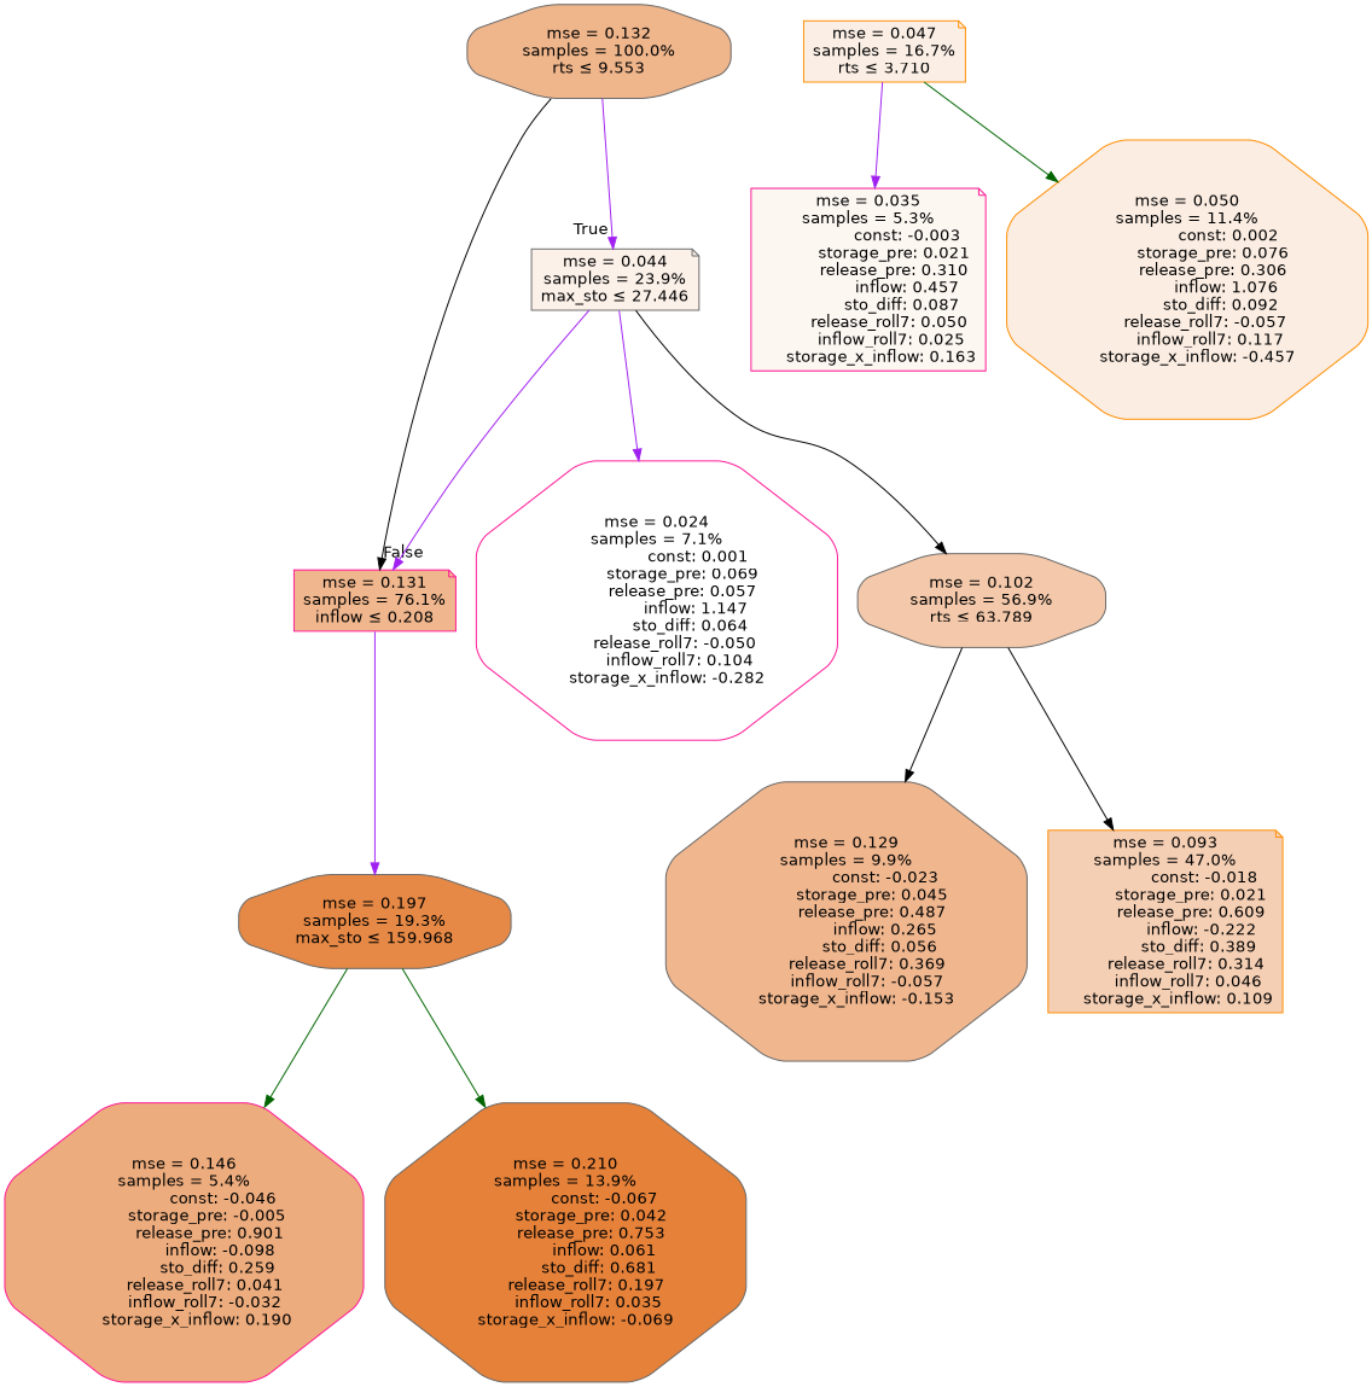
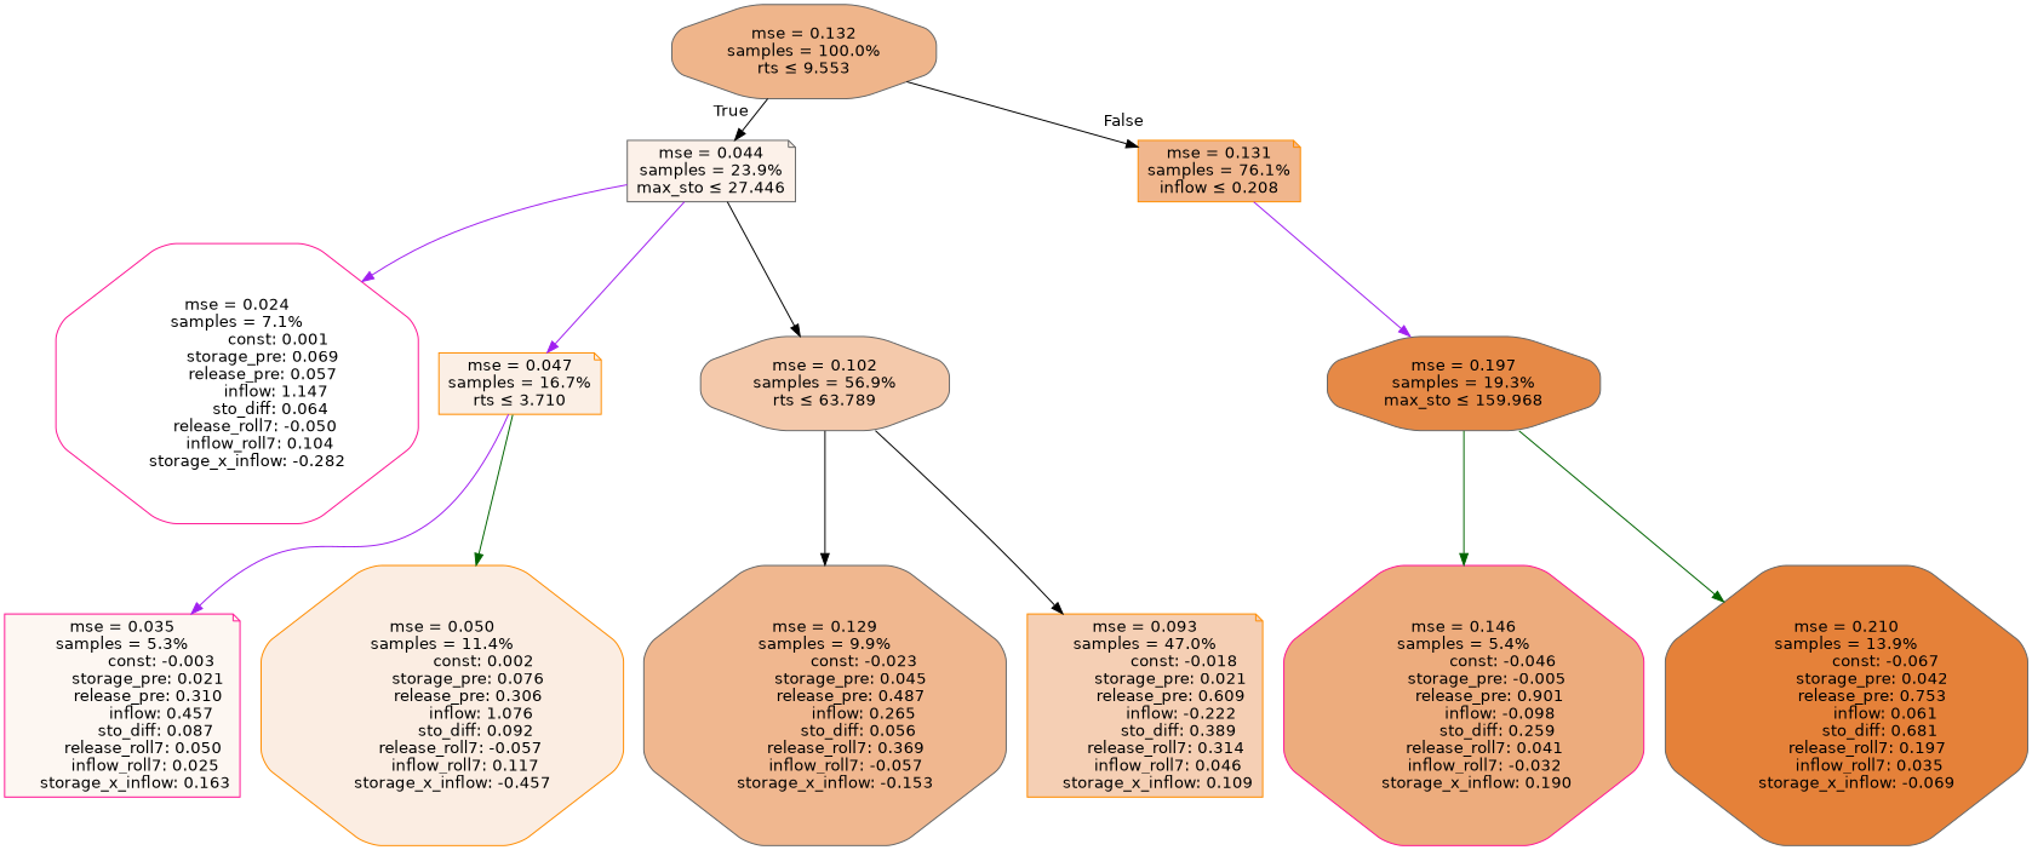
  digraph {
    node [color=gray40 fontname=helvetica shape=octagon style="filled, rounded"]
    edge [color=black fontname=helvetica]
    n1 [fillcolor="#efb58b" label="mse = 0.132\nsamples = 100.0%\nrts &le; 9.553"]
    n2 [fillcolor="#fcf1e9" label="mse = 0.044\nsamples = 23.9%\nmax_sto &le; 27.446" shape=note]
-   n3 [color=deeppink fillcolor="#f0b68d" label="mse = 0.131\nsamples = 76.1%\ninflow &le; 0.208" shape=note]
+   n3 [color=darkorange fillcolor="#f0b68d" label="mse = 0.131\nsamples = 76.1%\ninflow &le; 0.208" shape=note]
    n4 [color=deeppink fillcolor="#ffffff" label="mse = 0.024\nsamples = 7.1%\n                const: 0.001\n          storage_pre: 0.069\n          release_pre: 0.057\n               inflow: 1.147\n             sto_diff: 0.064\n       release_roll7: -0.050\n         inflow_roll7: 0.104\n    storage_x_inflow: -0.282"]
    n5 [color=darkorange fillcolor="#fbefe5" label="mse = 0.047\nsamples = 16.7%\nrts &le; 3.710" shape=note]
    n6 [fillcolor="#f4c9ab" label="mse = 0.102\nsamples = 56.9%\nrts &le; 63.789"]
    n7 [fillcolor="#e68946" label="mse = 0.197\nsamples = 19.3%\nmax_sto &le; 159.968"]
    n8 [color=deeppink fillcolor="#fdf7f2" label="mse = 0.035\nsamples = 5.3%\n               const: -0.003\n          storage_pre: 0.021\n          release_pre: 0.310\n               inflow: 0.457\n             sto_diff: 0.087\n        release_roll7: 0.050\n         inflow_roll7: 0.025\n     storage_x_inflow: 0.163" shape=note]
    n9 [color=darkorange fillcolor="#fbede2" label="mse = 0.050\nsamples = 11.4%\n                const: 0.002\n          storage_pre: 0.076\n          release_pre: 0.306\n               inflow: 1.076\n             sto_diff: 0.092\n       release_roll7: -0.057\n         inflow_roll7: 0.117\n    storage_x_inflow: -0.457"]
    n10 [fillcolor="#f0b78f" label="mse = 0.129\nsamples = 9.9%\n               const: -0.023\n          storage_pre: 0.045\n          release_pre: 0.487\n               inflow: 0.265\n             sto_diff: 0.056\n        release_roll7: 0.369\n        inflow_roll7: -0.057\n    storage_x_inflow: -0.153"]
    n11 [color=darkorange fillcolor="#f5cfb4" label="mse = 0.093\nsamples = 47.0%\n               const: -0.018\n          storage_pre: 0.021\n          release_pre: 0.609\n              inflow: -0.222\n             sto_diff: 0.389\n        release_roll7: 0.314\n         inflow_roll7: 0.046\n     storage_x_inflow: 0.109" shape=note]
    n12 [color=deeppink fillcolor="#edac7d" label="mse = 0.146\nsamples = 5.4%\n               const: -0.046\n         storage_pre: -0.005\n          release_pre: 0.901\n              inflow: -0.098\n             sto_diff: 0.259\n        release_roll7: 0.041\n        inflow_roll7: -0.032\n     storage_x_inflow: 0.190"]
    n13 [fillcolor="#e58139" label="mse = 0.210\nsamples = 13.9%\n               const: -0.067\n          storage_pre: 0.042\n          release_pre: 0.753\n               inflow: 0.061\n             sto_diff: 0.681\n        release_roll7: 0.197\n         inflow_roll7: 0.035\n    storage_x_inflow: -0.069"]
-   n1 -> n2 [color=purple headlabel=True labelangle=45 labeldistance=2.5]
+   n1 -> n2 [headlabel=True labelangle=45 labeldistance=2.5]
    n1 -> n3 [headlabel=False labelangle=-45 labeldistance=2.5]
    n2 -> n4 [color=purple]
-   n2 -> n3 [color=purple]
+   n2 -> n5 [color=purple]
    n2 -> n6
    n3 -> n7 [color=purple]
    n5 -> n8 [color=purple]
    n5 -> n9 [color=darkgreen]
    n6 -> n10
    n6 -> n11
    n7 -> n12 [color=darkgreen]
    n7 -> n13 [color=darkgreen]
  }
